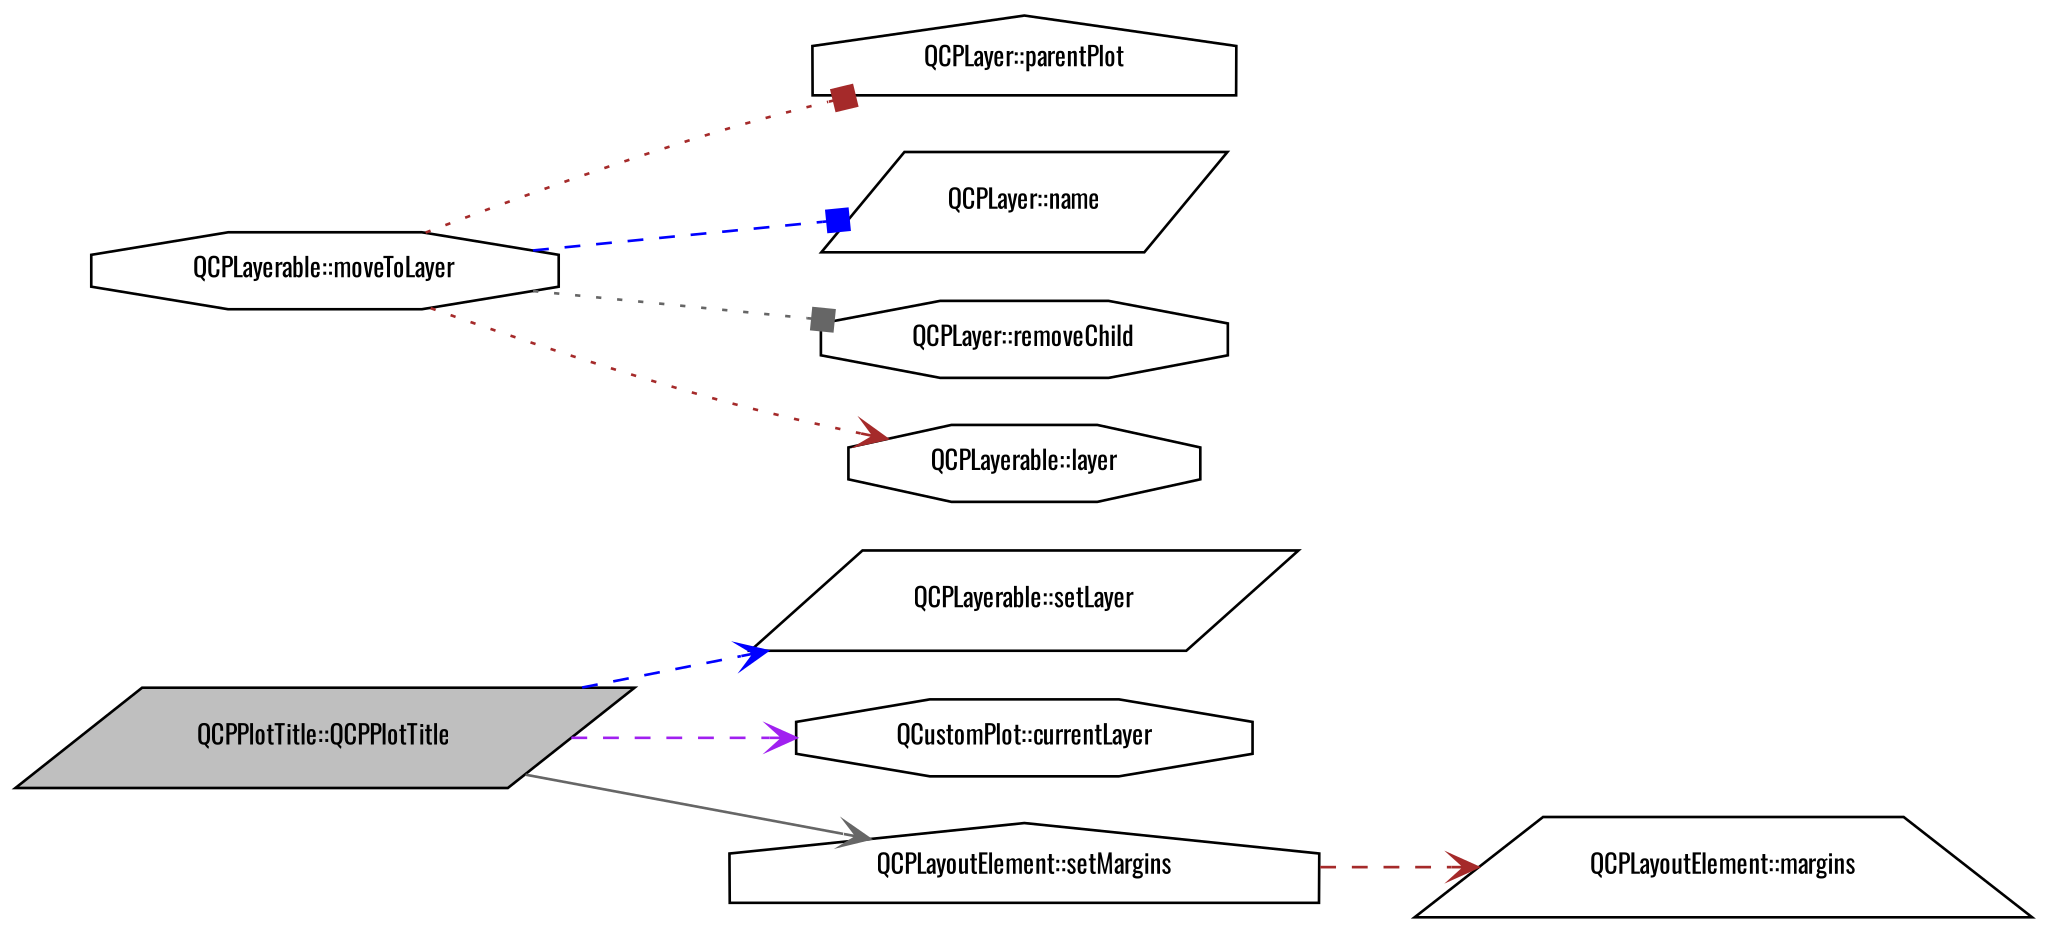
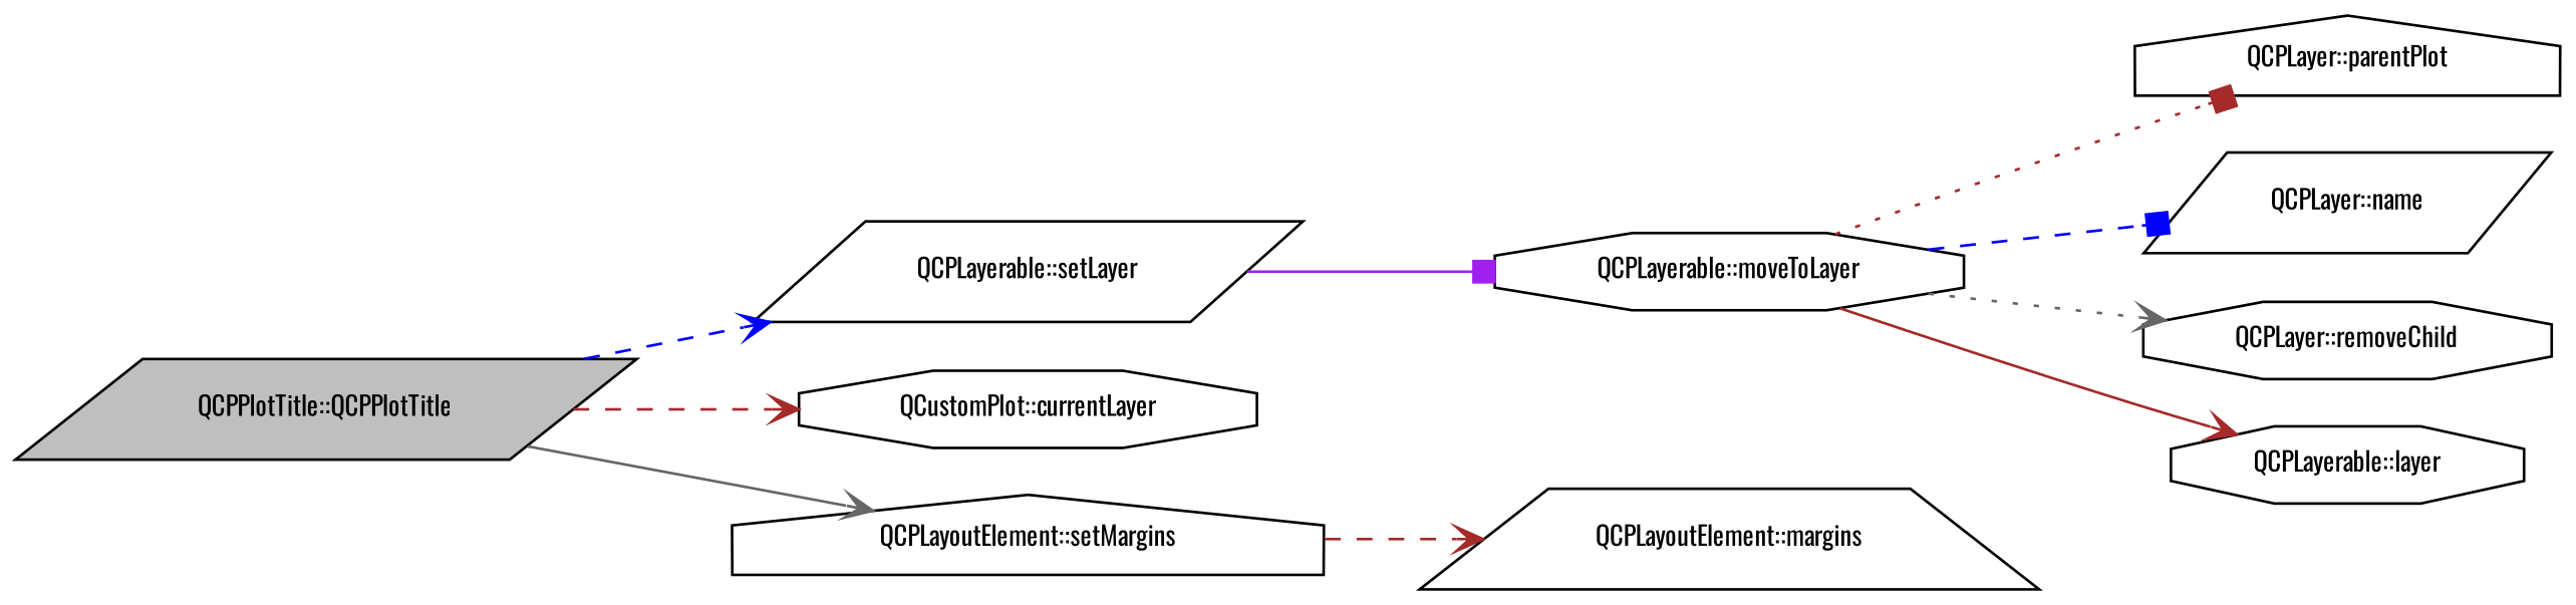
  digraph {
    fontname=Oswald
    rankdir=LR
    node [color=black fillcolor=white fontname=Oswald fontsize=10 shape=octagon style=filled]
    edge [arrowhead=vee color=brown fontname=Oswald fontsize=10 labelfontname=Helvetica labelfontsize=10 style=dashed]
    n1 [fillcolor=grey75 fontcolor=black height=0.2 label="QCPPlotTitle::QCPPlotTitle" shape=parallelogram width=0.4]
    n2 [height=0.2 label="QCPLayerable::setLayer" shape=parallelogram width=0.4]
    n3 [height=0.2 label="QCustomPlot::currentLayer" width=0.4]
    n4 [height=0.2 label="QCPLayoutElement::setMargins" shape=house width=0.4]
    n5 [height=0.2 label="QCPLayerable::moveToLayer" width=0.4]
    n6 [height=0.2 label="QCPLayoutElement::margins" shape=trapezium width=0.4]
    n7 [height=0.2 label="QCPLayer::parentPlot" shape=house width=0.4]
    n8 [height=0.2 label="QCPLayer::name" shape=parallelogram width=0.4]
    n9 [height=0.2 label="QCPLayer::removeChild" width=0.4]
    n10 [height=0.2 label="QCPLayerable::layer" width=0.4]
    n1 -> n2 [color=blue]
-   n1 -> n3 [color=purple]
+   n1 -> n3
    n1 -> n4 [color=gray40 style=solid]
+   n2 -> n5 [arrowhead=box color=purple style=solid]
    n4 -> n6
    n5 -> n7 [arrowhead=box style=dotted]
    n5 -> n8 [arrowhead=box color=blue]
-   n5 -> n9 [arrowhead=box color=gray40 style=dotted]
-   n5 -> n10 [style=dotted]
+   n5 -> n9 [color=gray40 style=dotted]
+   n5 -> n10 [style=solid]
  }
